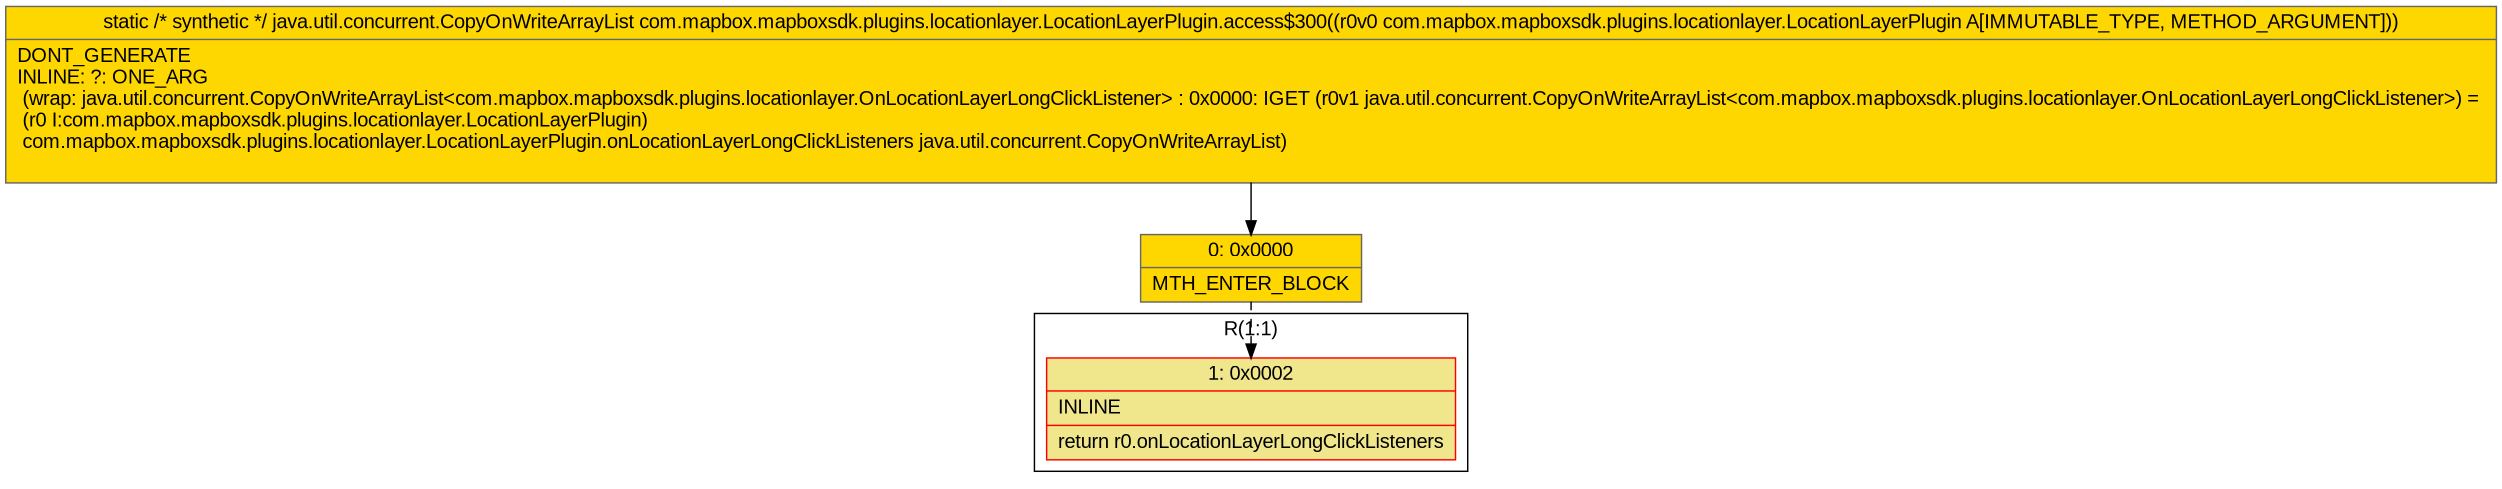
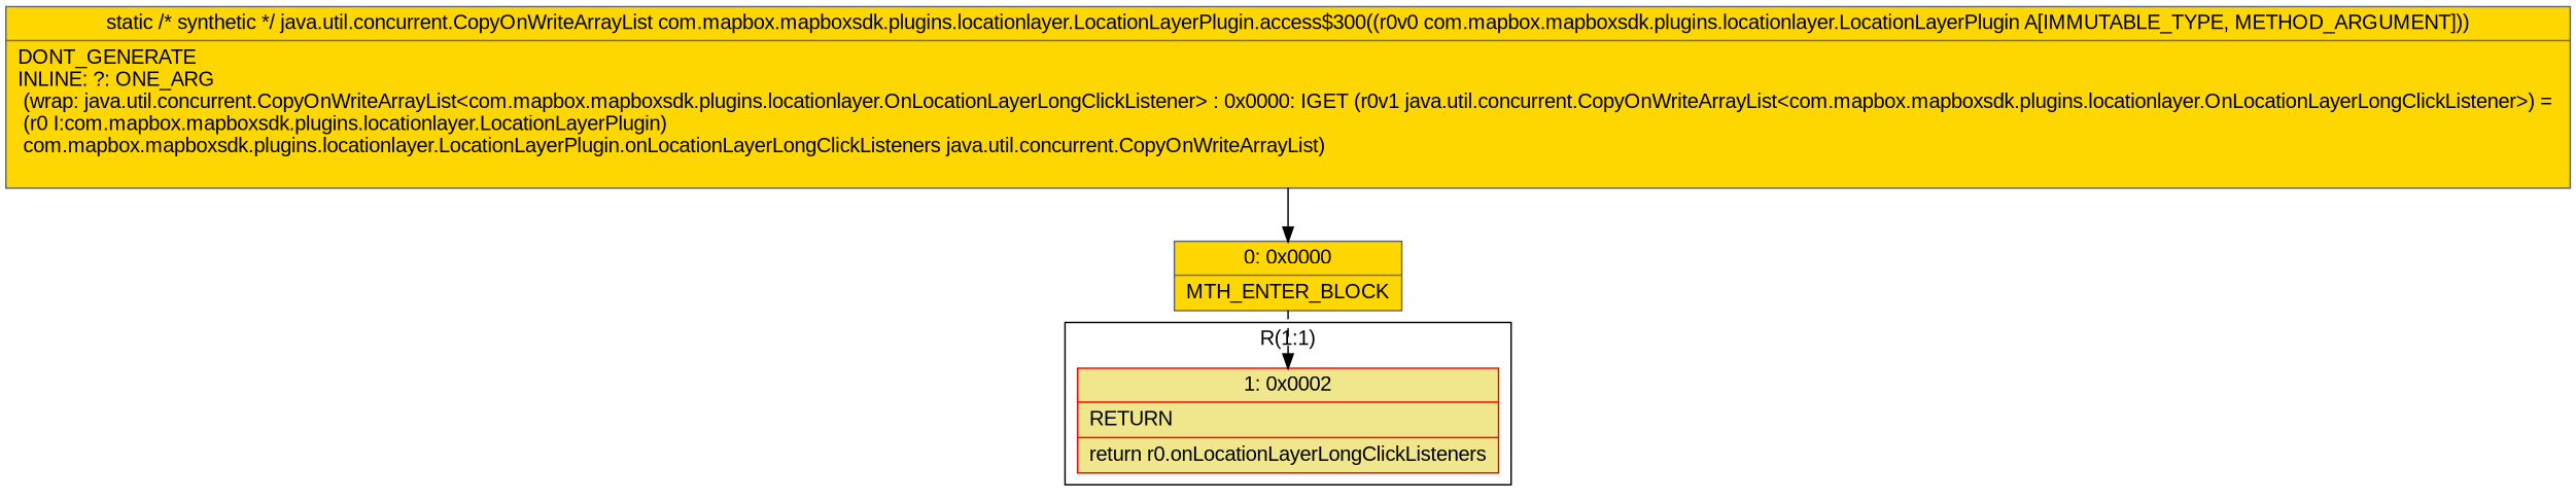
  digraph {
    fontname="Liberation Sans"
    node [color=gray40 shape=record style=filled fillcolor=gold fontname="Liberation Sans"]
    edge [fontname="Liberation Sans"]
-   n1 [color=red label="{1\:\ 0x0002|INLINE\l|return r0.onLocationLayerLongClickListeners\l}" fillcolor=khaki]
+   n1 [color=red label="{1\:\ 0x0002|RETURN\l|return r0.onLocationLayerLongClickListeners\l}" fillcolor=khaki]
    n2 [label="{0\:\ 0x0000|MTH_ENTER_BLOCK\l}"]
    n3 [label="{static \/* synthetic *\/ java.util.concurrent.CopyOnWriteArrayList com.mapbox.mapboxsdk.plugins.locationlayer.LocationLayerPlugin.access$300((r0v0 com.mapbox.mapboxsdk.plugins.locationlayer.LocationLayerPlugin A[IMMUTABLE_TYPE, METHOD_ARGUMENT]))  | DONT_GENERATE\lINLINE: ?: ONE_ARG  \l  (wrap: java.util.concurrent.CopyOnWriteArrayList\<com.mapbox.mapboxsdk.plugins.locationlayer.OnLocationLayerLongClickListener\> : 0x0000: IGET  (r0v1 java.util.concurrent.CopyOnWriteArrayList\<com.mapbox.mapboxsdk.plugins.locationlayer.OnLocationLayerLongClickListener\>) = \l  (r0 I:com.mapbox.mapboxsdk.plugins.locationlayer.LocationLayerPlugin)\l com.mapbox.mapboxsdk.plugins.locationlayer.LocationLayerPlugin.onLocationLayerLongClickListeners java.util.concurrent.CopyOnWriteArrayList)\l\l}"]
    subgraph cluster_1 {
      label="R(1:1)"
      n1
    }
    n2 -> n1 [style=dashed]
    n3 -> n2 [style=solid]
  }
